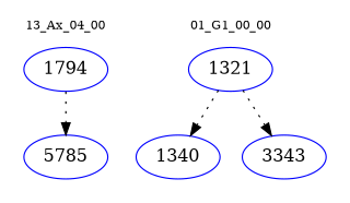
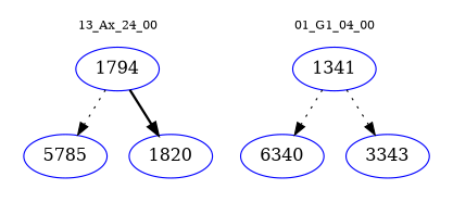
  digraph {
    node [color=blue]
    edge [color=black style=dotted]
    n1 [label=1794]
    n2 [label=5785]
-   n4 [label=1321]
-   n5 [label=1340]
+   n3 [label=1820]
+   n4 [label=1341]
+   n5 [label=6340]
    n6 [label=3343]
    subgraph cluster_1 {
      color=white
      fontsize=10
-     label="13_Ax_04_00"
+     label="13_Ax_24_00"
      n1
      n2
+     n3
    }
    subgraph cluster_2 {
      color=white
      fontsize=10
-     label="01_G1_00_00"
+     label="01_G1_04_00"
      n4
      n5
      n6
    }
    n1 -> n2
+   n1 -> n3 [style=bold]
    n4 -> n5
    n4 -> n6
  }
